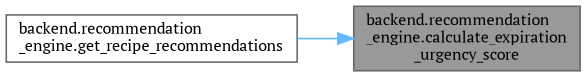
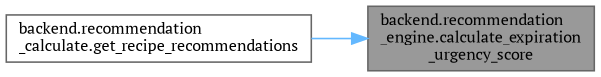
  digraph {
    rankdir=RL
    fontname="PT Serif"
    node [fontname="PT Serif" fontsize=10 shape=box style=filled]
    n1 [color=gray40 fillcolor=grey60 fontcolor=black height=0.2 label="backend.recommendation\l_engine.calculate_expiration\l_urgency_score" width=0.4]
-   n2 [color=grey40 fillcolor=white height=0.2 label="backend.recommendation\l_engine.get_recipe_recommendations" width=0.4]
+   n2 [color=grey40 fillcolor=white height=0.2 label="backend.recommendation\l_calculate.get_recipe_recommendations" width=0.4]
    n1 -> n2 [color=steelblue1 dir=back fontname="PT Serif" fontsize=10 labelfontname=Helvetica labelfontsize=10 style=solid]
  }
